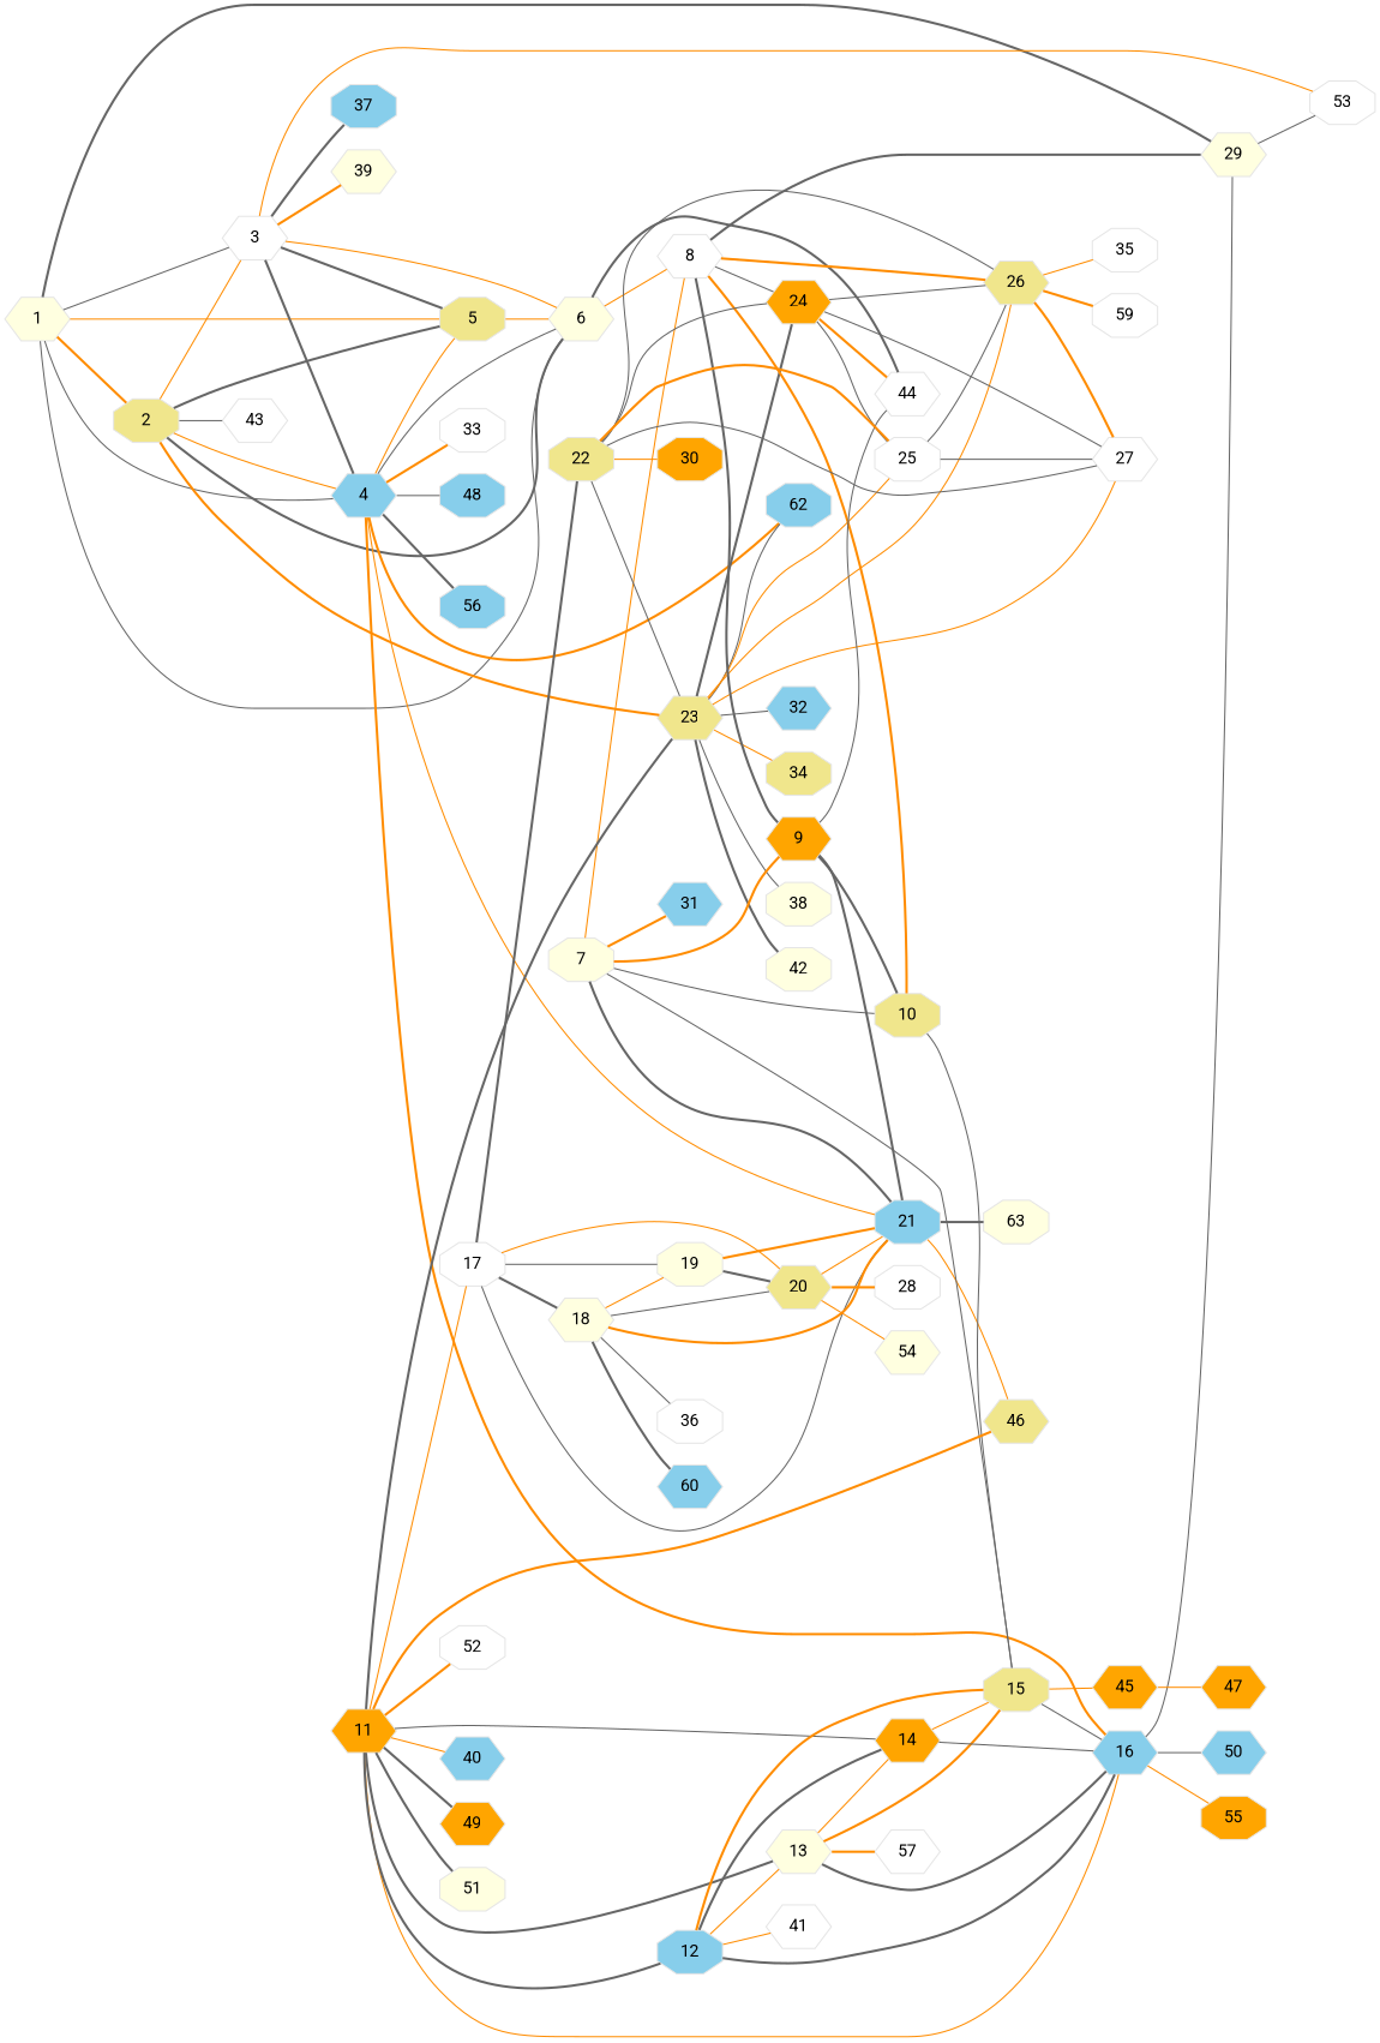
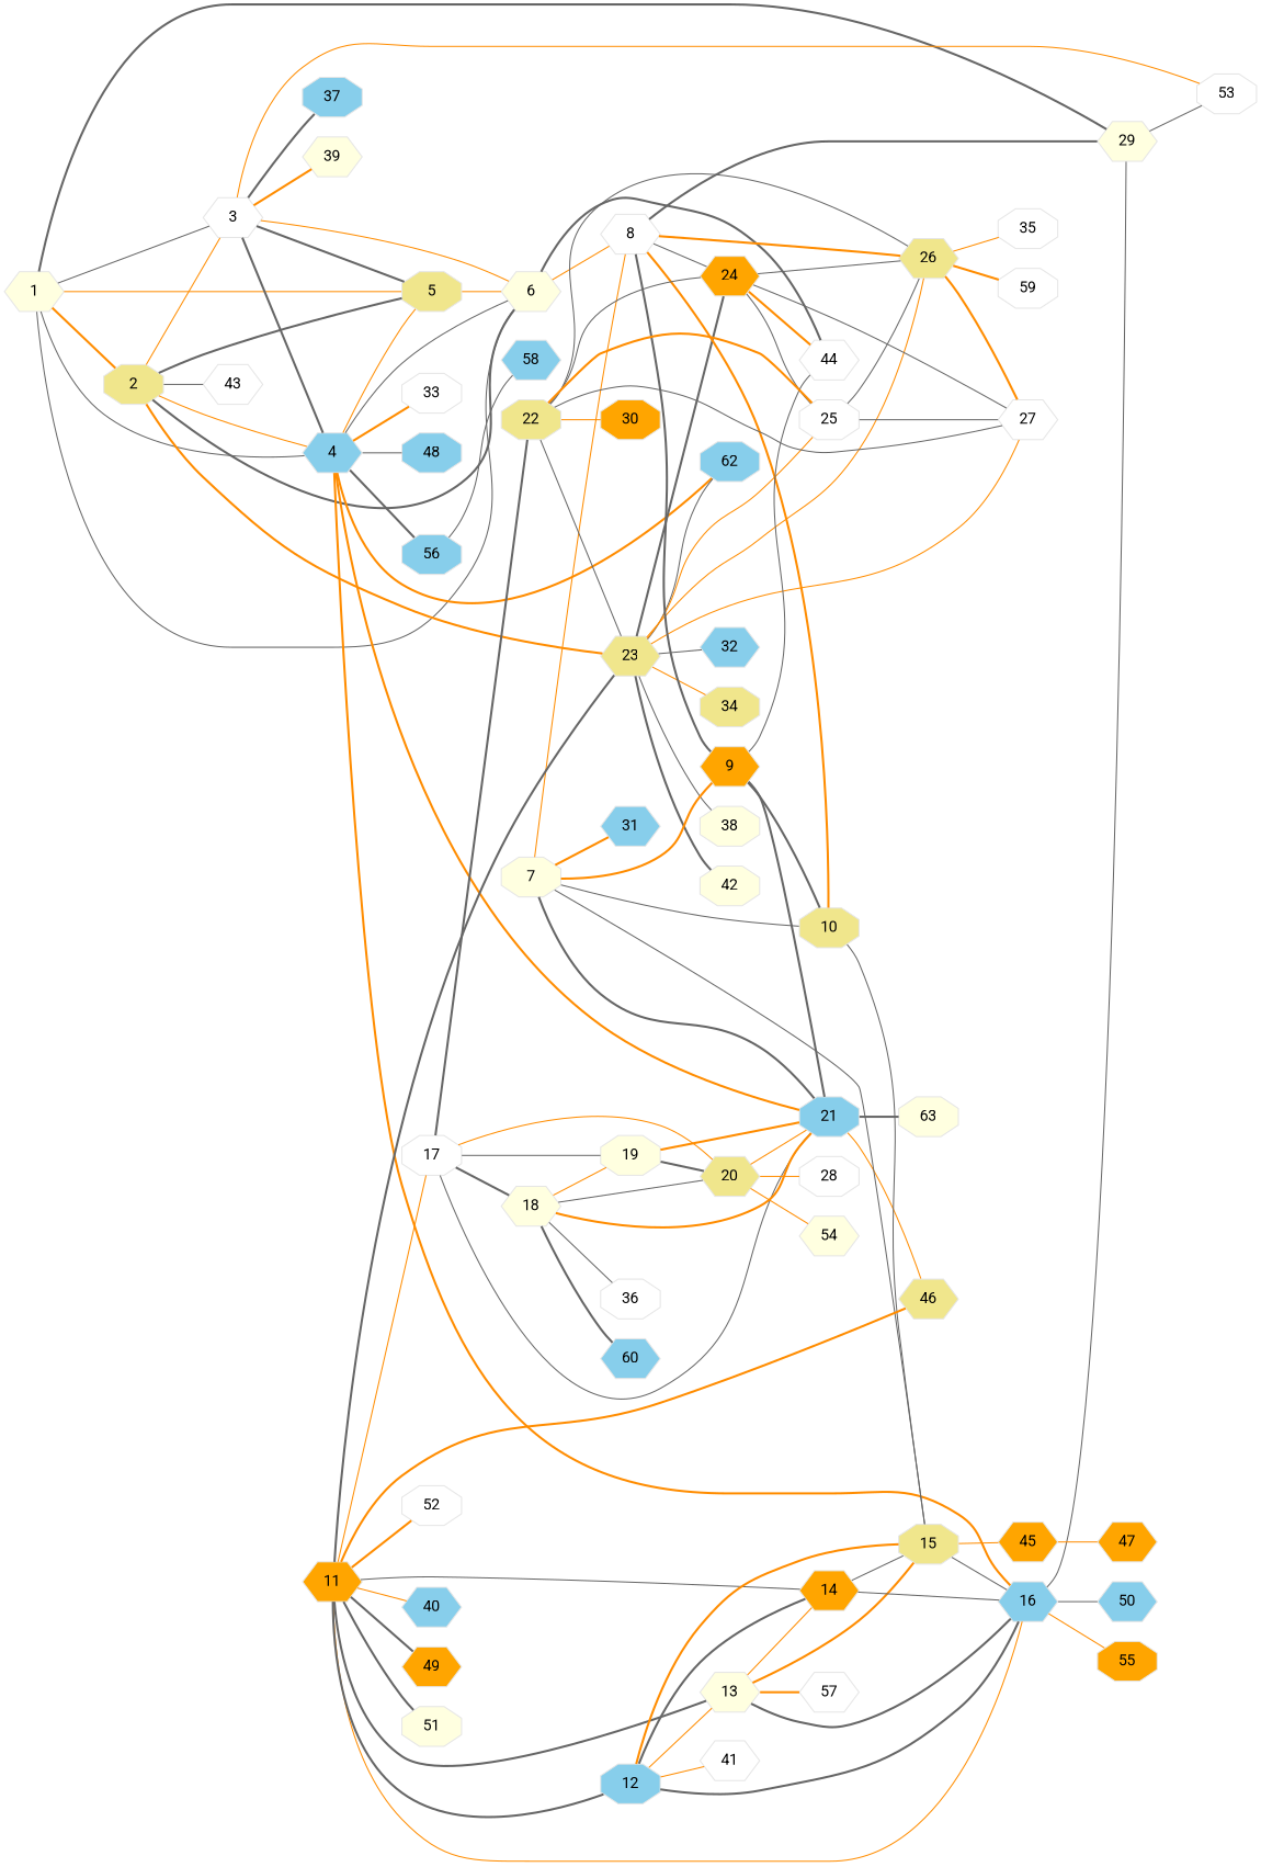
  graph {
    fontname=Roboto
    rankdir=LR
    node [color=gray90 fillcolor=white fontname=Roboto shape=hexagon style=filled]
    edge [color=gray40 fontname=Roboto style=solid weight=1.0]
    1 [fillcolor=lightyellow]
    2 [fillcolor=khaki shape=octagon]
    3
    4 [fillcolor=skyblue]
    5 [fillcolor=khaki shape=octagon]
    6 [fillcolor=lightyellow]
    29 [fillcolor=lightyellow]
    23 [fillcolor=khaki]
    43
    37 [fillcolor=skyblue shape=octagon]
    39 [fillcolor=lightyellow]
    53 [shape=octagon]
    16 [fillcolor=skyblue]
    21 [fillcolor=skyblue shape=octagon]
    33 [shape=octagon]
    48 [fillcolor=skyblue shape=octagon]
    56 [fillcolor=skyblue shape=octagon]
    62 [fillcolor=skyblue shape=octagon]
    8
    44
    24 [fillcolor=orange]
    26 [fillcolor=khaki]
    25 [shape=octagon]
    27
    32 [fillcolor=skyblue]
    34 [fillcolor=khaki shape=octagon]
    38 [fillcolor=lightyellow shape=octagon]
    42 [fillcolor=lightyellow shape=octagon]
    50 [fillcolor=skyblue]
    55 [fillcolor=orange shape=octagon]
    46 [fillcolor=khaki]
    63 [fillcolor=lightyellow shape=octagon]
+   58 [fillcolor=skyblue]
    9 [fillcolor=orange]
    10 [fillcolor=khaki shape=octagon]
    7 [fillcolor=lightyellow shape=octagon]
    15 [fillcolor=khaki shape=octagon]
    31 [fillcolor=skyblue]
    45 [fillcolor=orange]
    35 [shape=octagon]
    59 [shape=octagon]
    11 [fillcolor=orange]
    12 [fillcolor=skyblue shape=octagon]
    13 [fillcolor=lightyellow]
    14 [fillcolor=orange]
    17 [shape=octagon]
    40 [fillcolor=skyblue]
    49 [fillcolor=orange]
    51 [fillcolor=lightyellow shape=octagon]
    52 [shape=octagon]
    41
    57
    18 [fillcolor=lightyellow]
    19 [fillcolor=lightyellow shape=octagon]
    20 [fillcolor=khaki]
    22 [fillcolor=khaki shape=octagon]
    47 [fillcolor=orange]
    36 [shape=octagon]
    60 [fillcolor=skyblue]
    28 [shape=octagon]
    54 [fillcolor=lightyellow]
    30 [fillcolor=orange shape=octagon]
    1 -- 2 [color=darkorange style=bold]
    1 -- 3
    1 -- 4
    1 -- 5 [color=darkorange weight=3.0]
    1 -- 6
    1 -- 29 [style=bold]
    2 -- 3 [color=darkorange]
    2 -- 4 [color=darkorange]
    2 -- 5 [style=bold]
    2 -- 6 [style=bold]
    2 -- 23 [color=darkorange style=bold]
    2 -- 43
    3 -- 4 [style=bold]
    3 -- 5 [style=bold]
    3 -- 6 [color=darkorange]
    3 -- 37 [style=bold]
    3 -- 39 [color=darkorange style=bold]
    3 -- 53 [color=darkorange]
    4 -- 5 [color=darkorange]
    4 -- 6
    4 -- 16 [color=darkorange style=bold]
-   4 -- 21 [color=darkorange]
+   4 -- 21 [color=darkorange style=bold]
    4 -- 33 [color=darkorange style=bold]
    4 -- 48
    4 -- 56 [style=bold]
    4 -- 62 [color=darkorange style=bold]
    5 -- 6 [color=darkorange]
    6 -- 8 [color=darkorange]
    6 -- 44 [style=bold]
    29 -- 53
    23 -- 62
    23 -- 24 [style=bold]
    23 -- 26 [color=darkorange]
    23 -- 25 [color=darkorange]
    23 -- 27 [color=darkorange]
    23 -- 32
    23 -- 34 [color=darkorange]
    23 -- 38
    23 -- 42 [style=bold]
    16 -- 29
    16 -- 50
    16 -- 55 [color=darkorange]
    21 -- 46 [color=darkorange]
    21 -- 63 [style=bold]
+   56 -- 58
    8 -- 29 [style=bold weight=4.0]
    8 -- 24
    8 -- 26 [color=darkorange style=bold]
    8 -- 9 [style=bold]
    8 -- 10 [color=darkorange style=bold]
    24 -- 44 [color=darkorange style=bold]
    24 -- 26
    24 -- 25 [weight=2.0]
    24 -- 27
    26 -- 27 [color=darkorange style=bold]
    26 -- 35 [color=darkorange]
    26 -- 59 [color=darkorange style=bold]
    25 -- 26
    25 -- 27
    9 -- 21 [style=bold]
    9 -- 44 [weight=3.0]
    9 -- 10 [style=bold]
    10 -- 15
    7 -- 21 [style=bold]
    7 -- 8 [color=darkorange weight=3.0]
    7 -- 9 [color=darkorange style=bold weight=3.0]
    7 -- 10 [weight=3.0]
    7 -- 15 [weight=2.0]
    7 -- 31 [color=darkorange style=bold weight=3.0]
    15 -- 16
    15 -- 45 [color=darkorange]
    45 -- 47 [color=darkorange]
    11 -- 23 [style=bold]
    11 -- 16 [color=darkorange]
    11 -- 46 [color=darkorange style=bold]
    11 -- 12 [style=bold]
    11 -- 13 [style=bold]
    11 -- 14
    11 -- 17 [color=darkorange weight=2.0]
    11 -- 40 [color=darkorange]
    11 -- 49 [style=bold]
    11 -- 51 [style=bold]
    11 -- 52 [color=darkorange style=bold]
    12 -- 16 [style=bold]
    12 -- 15 [color=darkorange style=bold]
    12 -- 13 [color=darkorange]
    12 -- 14 [style=bold]
    12 -- 41 [color=darkorange weight=2.0]
    13 -- 16 [style=bold]
    13 -- 15 [color=darkorange style=bold]
    13 -- 14 [color=darkorange]
    13 -- 57 [color=darkorange style=bold weight=2.0]
    14 -- 16
-   14 -- 15 [color=darkorange]
+   14 -- 15
    17 -- 21 [weight=2.0]
    17 -- 18 [style=bold weight=2.0]
    17 -- 19 [weight=5.0]
    17 -- 20 [color=darkorange weight=2.0]
    17 -- 22 [style=bold]
    18 -- 21 [color=darkorange style=bold]
    18 -- 19 [color=darkorange]
    18 -- 20
    18 -- 36
    18 -- 60 [style=bold]
    19 -- 21 [color=darkorange style=bold]
    19 -- 20 [style=bold]
    20 -- 21 [color=darkorange]
-   20 -- 28 [color=darkorange style=bold]
+   20 -- 28 [color=darkorange]
    20 -- 54 [color=darkorange weight=3.0]
    22 -- 23
    22 -- 24
    22 -- 26
    22 -- 25 [color=darkorange style=bold]
    22 -- 27
    22 -- 30 [color=darkorange weight=3.0]
  }
